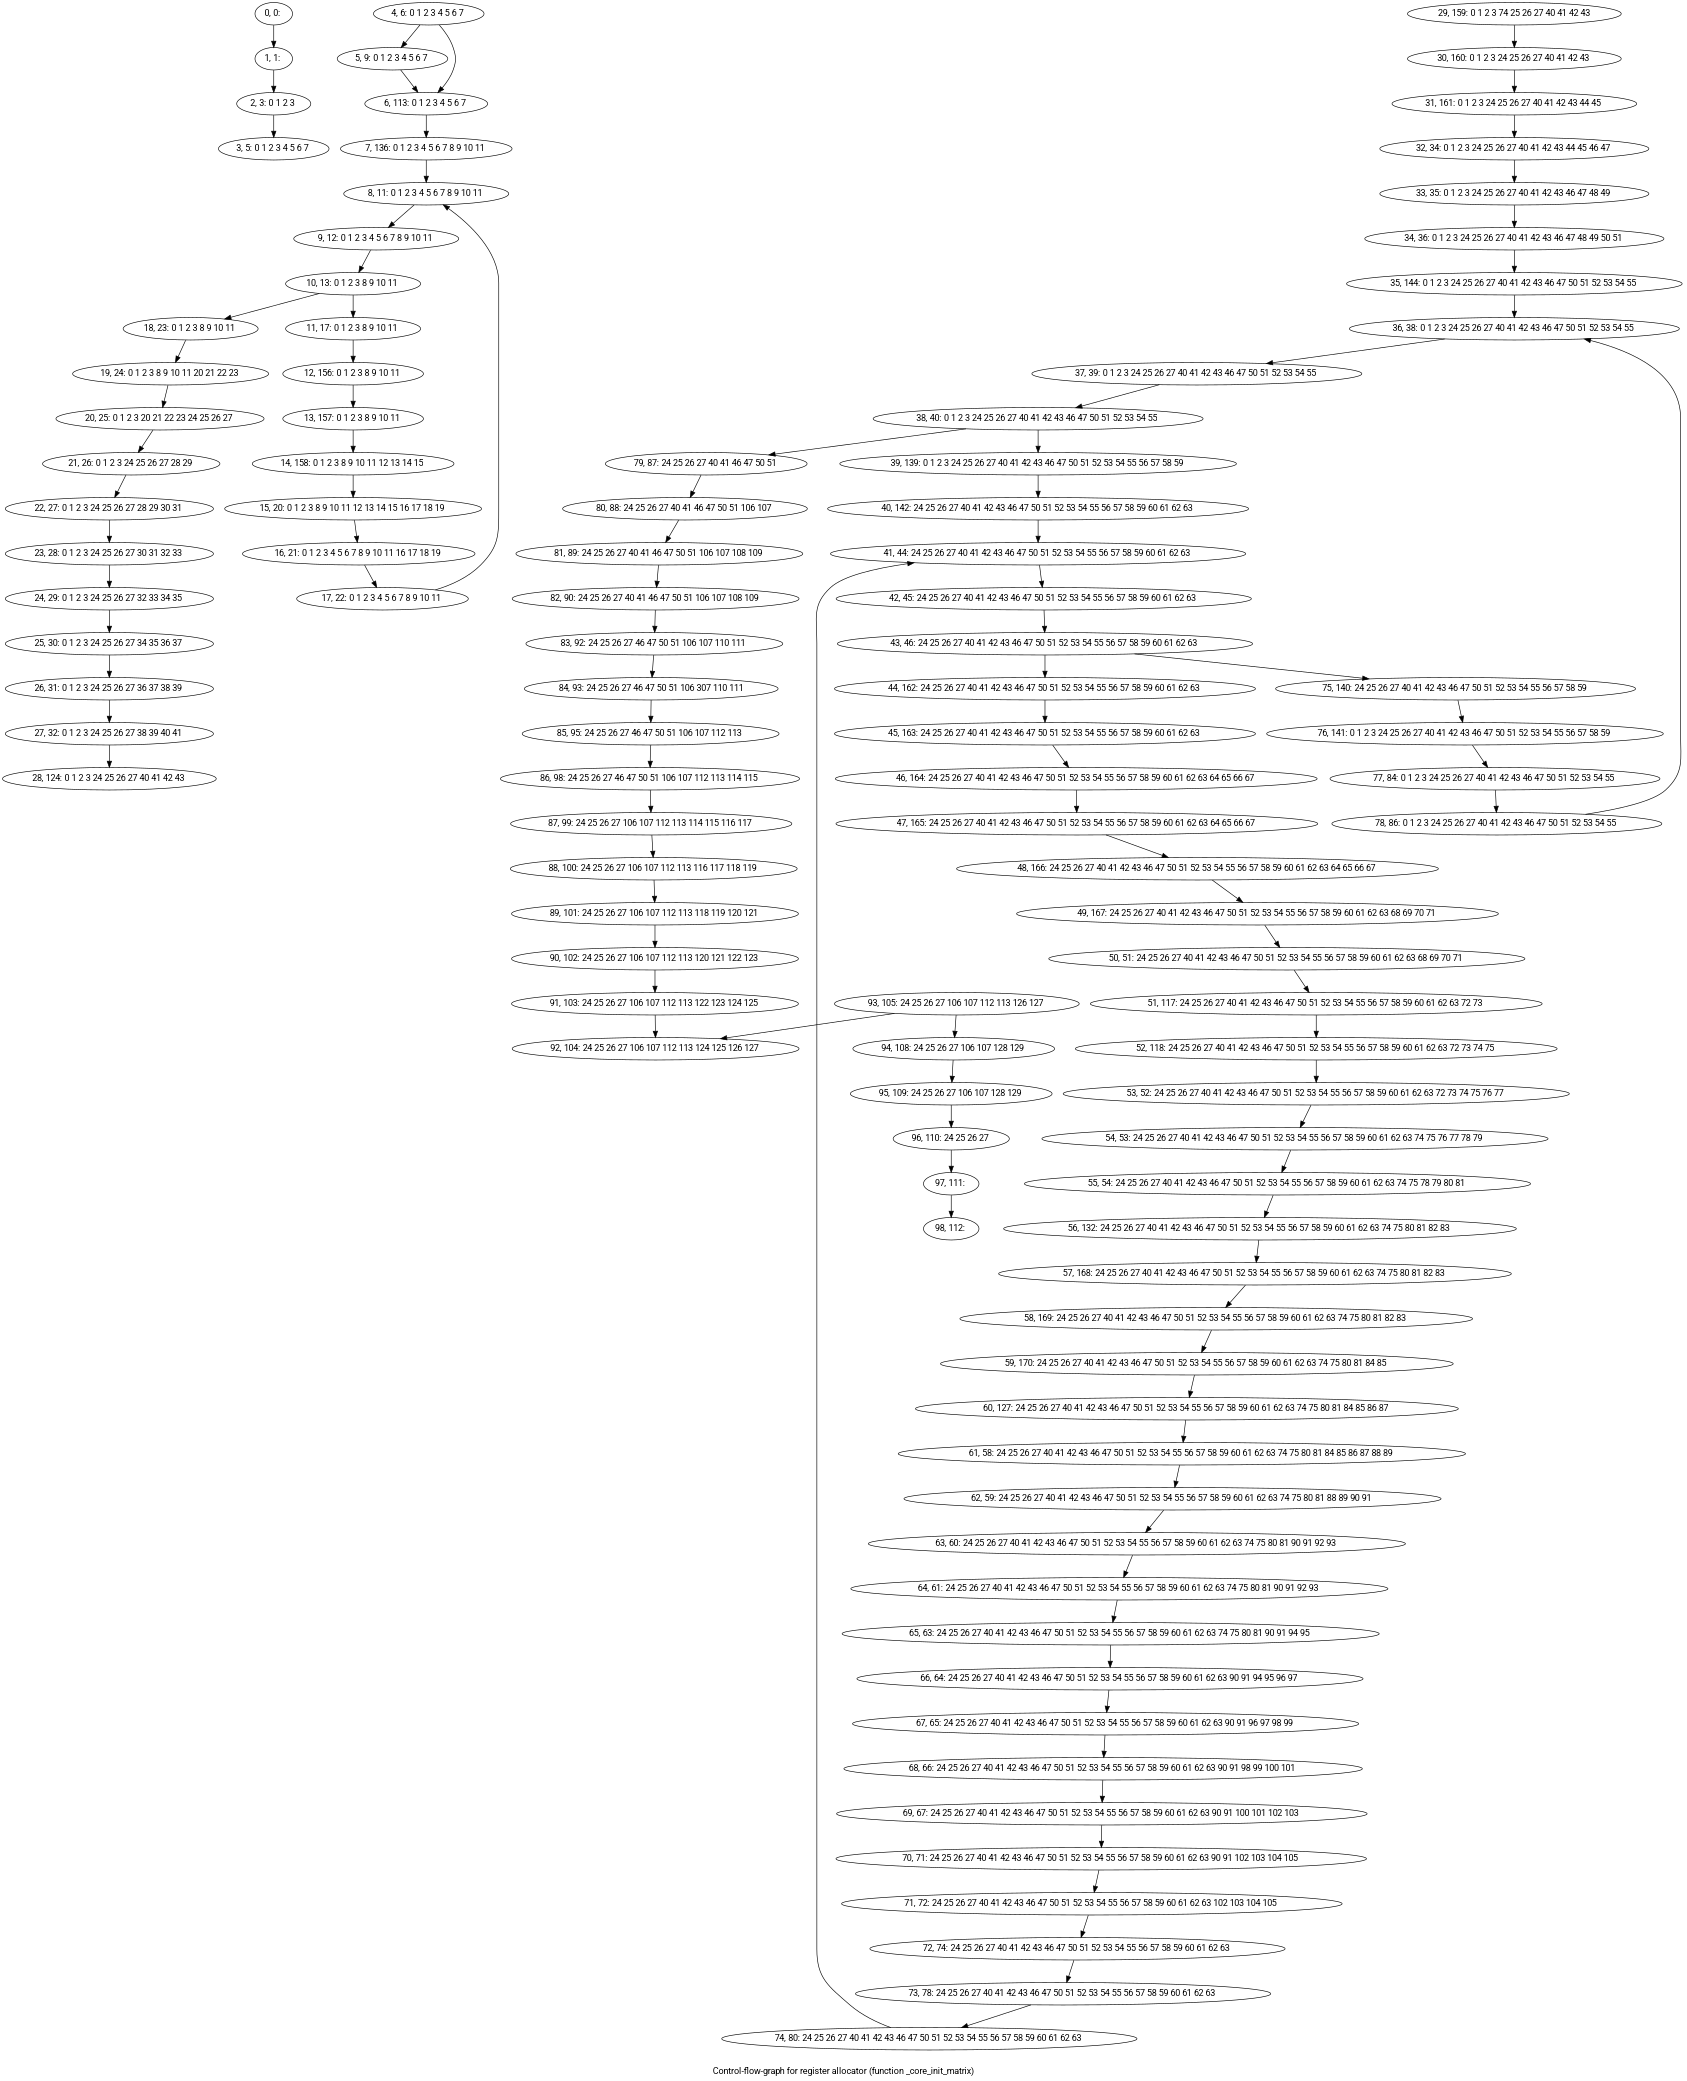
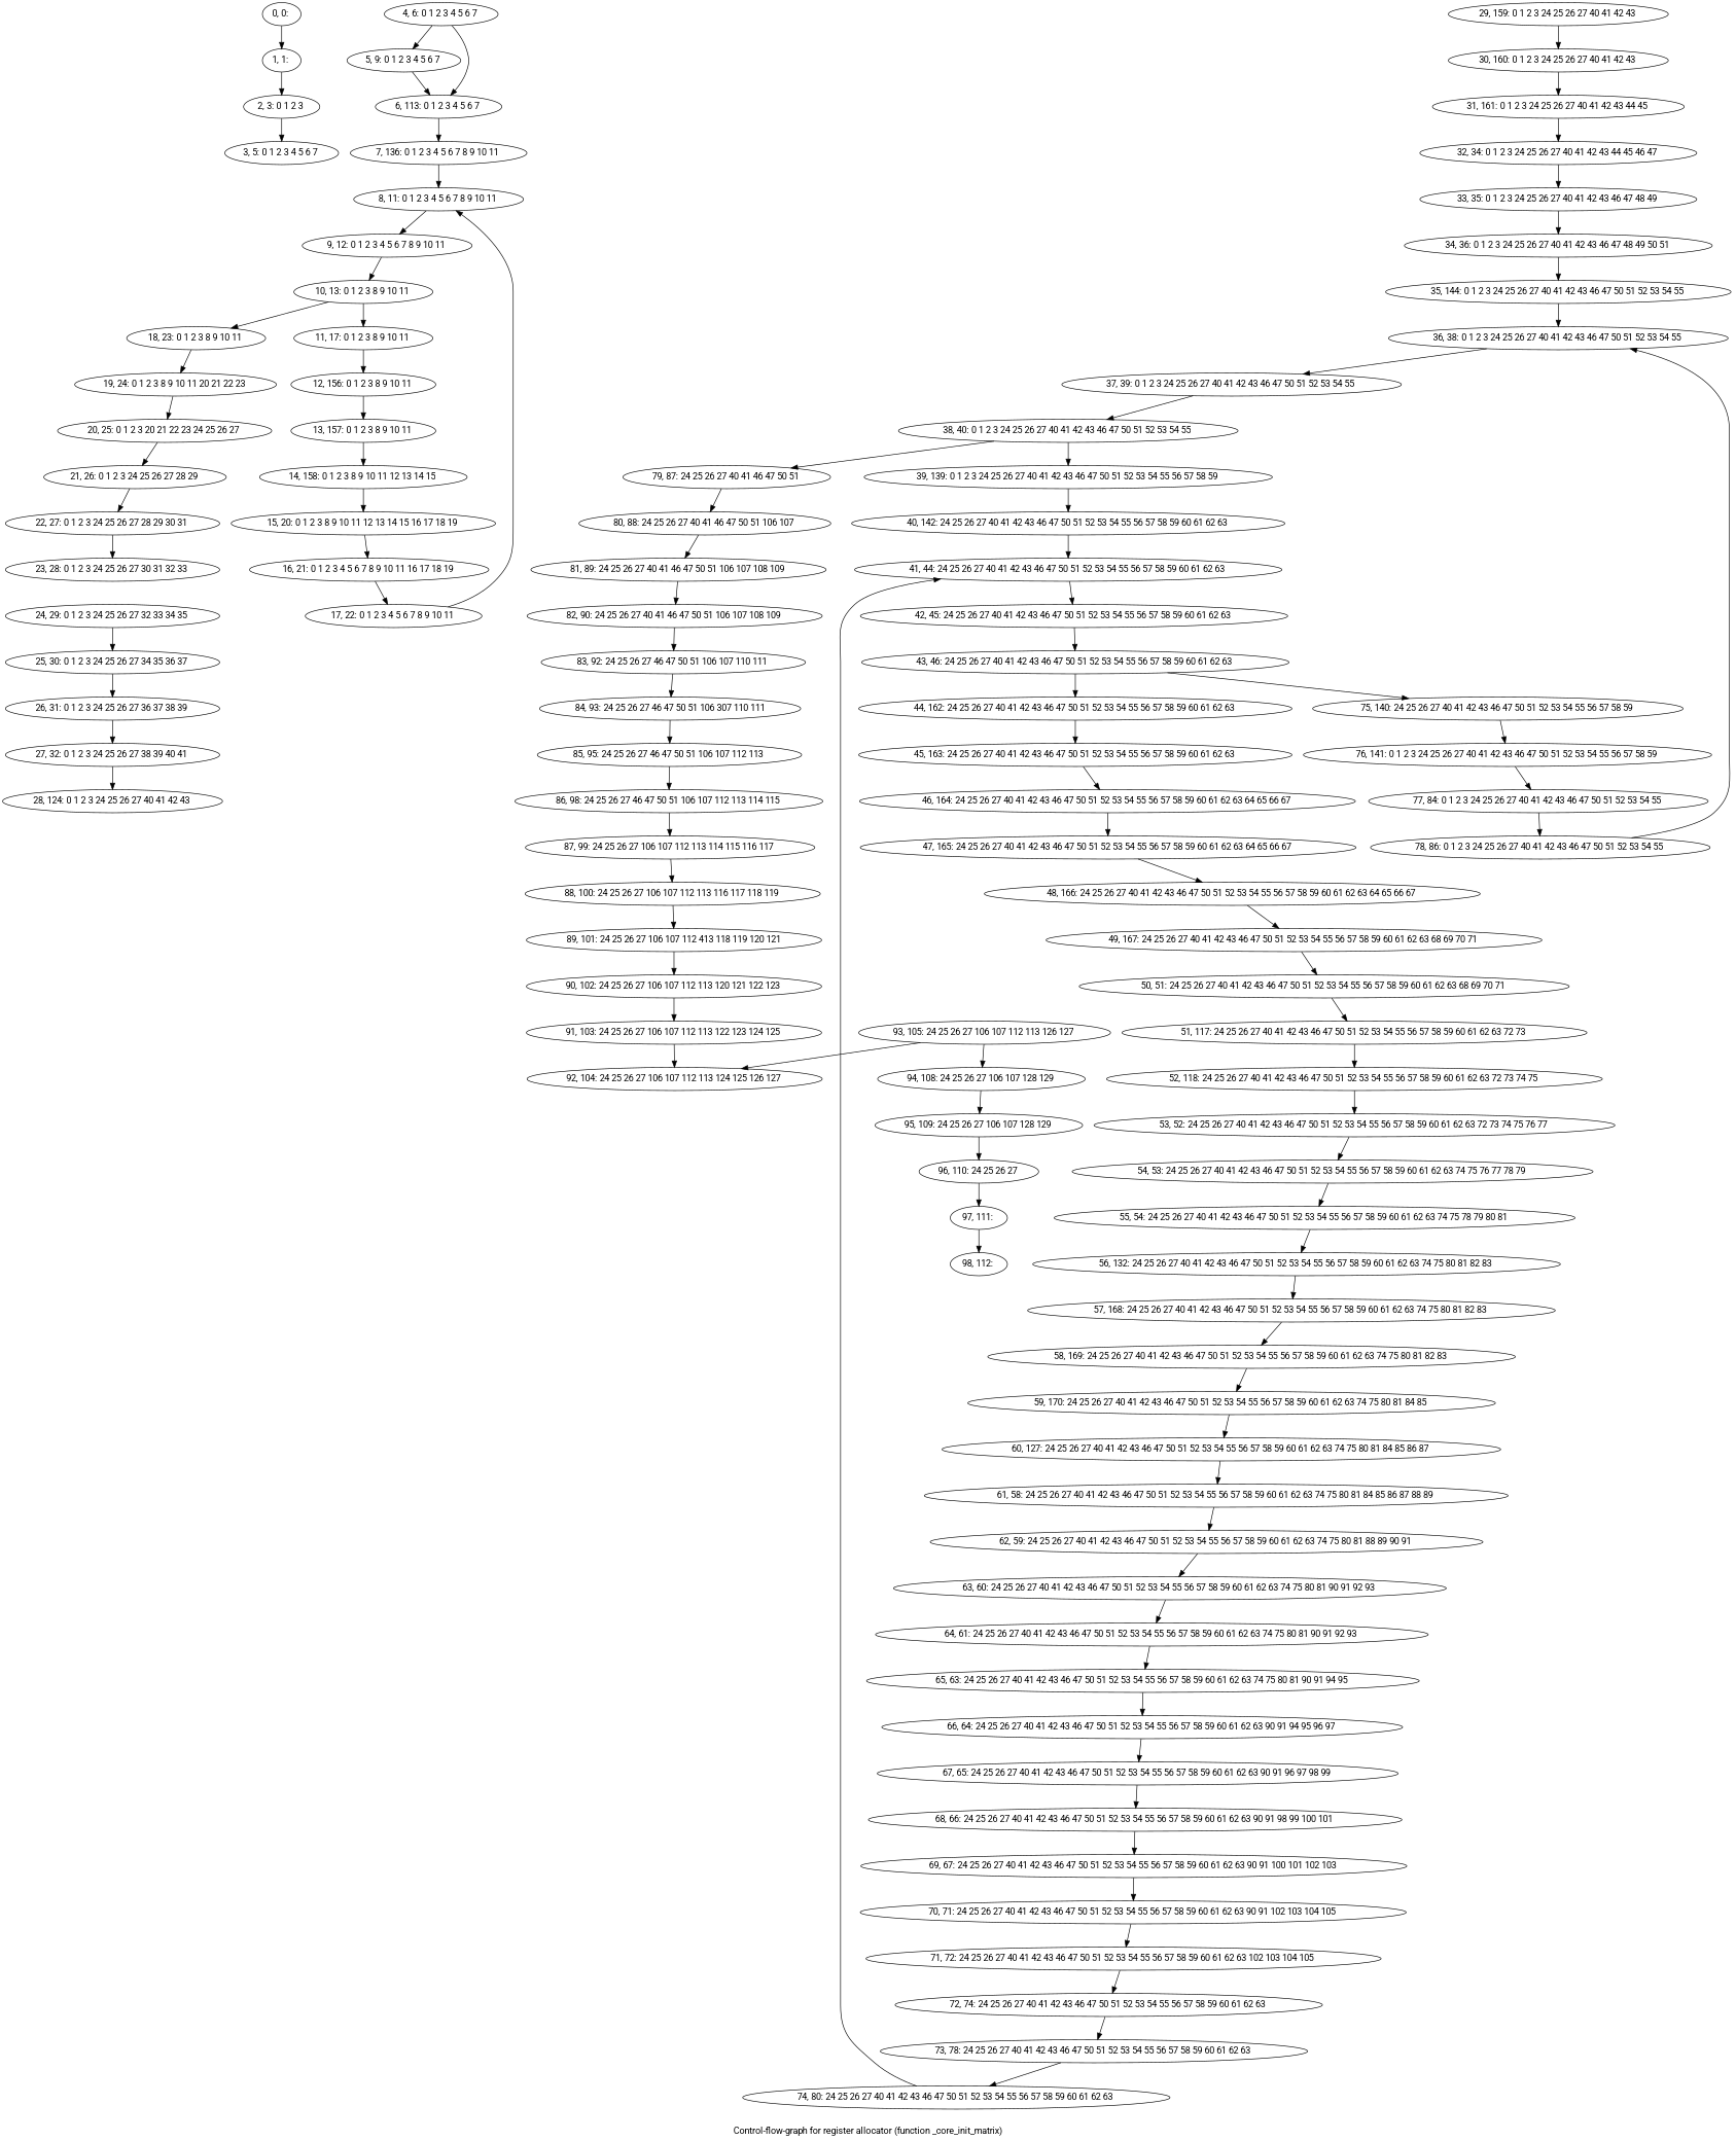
  digraph {
    fontname=Roboto
    label="Control-flow-graph for register allocator (function _core_init_matrix)"
    node [fontname=Roboto]
    edge [fontname=Roboto]
    n1 [label="0, 0: "]
    n2 [label="1, 1: "]
    n3 [label="2, 3: 0 1 2 3 "]
    n4 [label="3, 5: 0 1 2 3 4 5 6 7 "]
    n5 [label="4, 6: 0 1 2 3 4 5 6 7 "]
    n6 [label="5, 9: 0 1 2 3 4 5 6 7 "]
    n7 [label="6, 113: 0 1 2 3 4 5 6 7 "]
    n8 [label="7, 136: 0 1 2 3 4 5 6 7 8 9 10 11 "]
    n9 [label="8, 11: 0 1 2 3 4 5 6 7 8 9 10 11 "]
    n10 [label="9, 12: 0 1 2 3 4 5 6 7 8 9 10 11 "]
    n11 [label="10, 13: 0 1 2 3 8 9 10 11 "]
    n12 [label="11, 17: 0 1 2 3 8 9 10 11 "]
    n13 [label="18, 23: 0 1 2 3 8 9 10 11 "]
    n14 [label="12, 156: 0 1 2 3 8 9 10 11 "]
    n15 [label="19, 24: 0 1 2 3 8 9 10 11 20 21 22 23 "]
    n16 [label="13, 157: 0 1 2 3 8 9 10 11 "]
    n17 [label="14, 158: 0 1 2 3 8 9 10 11 12 13 14 15 "]
    n18 [label="15, 20: 0 1 2 3 8 9 10 11 12 13 14 15 16 17 18 19 "]
    n19 [label="16, 21: 0 1 2 3 4 5 6 7 8 9 10 11 16 17 18 19 "]
    n20 [label="17, 22: 0 1 2 3 4 5 6 7 8 9 10 11 "]
    n21 [label="20, 25: 0 1 2 3 20 21 22 23 24 25 26 27 "]
    n22 [label="21, 26: 0 1 2 3 24 25 26 27 28 29 "]
    n23 [label="22, 27: 0 1 2 3 24 25 26 27 28 29 30 31 "]
    n24 [label="23, 28: 0 1 2 3 24 25 26 27 30 31 32 33 "]
    n25 [label="24, 29: 0 1 2 3 24 25 26 27 32 33 34 35 "]
    n26 [label="25, 30: 0 1 2 3 24 25 26 27 34 35 36 37 "]
    n27 [label="26, 31: 0 1 2 3 24 25 26 27 36 37 38 39 "]
    n28 [label="27, 32: 0 1 2 3 24 25 26 27 38 39 40 41 "]
    n29 [label="28, 124: 0 1 2 3 24 25 26 27 40 41 42 43 "]
-   n30 [label="29, 159: 0 1 2 3 74 25 26 27 40 41 42 43"]
+   n30 [label="29, 159: 0 1 2 3 24 25 26 27 40 41 42 43 "]
    n31 [label="30, 160: 0 1 2 3 24 25 26 27 40 41 42 43 "]
    n32 [label="31, 161: 0 1 2 3 24 25 26 27 40 41 42 43 44 45 "]
    n33 [label="32, 34: 0 1 2 3 24 25 26 27 40 41 42 43 44 45 46 47 "]
    n34 [label="33, 35: 0 1 2 3 24 25 26 27 40 41 42 43 46 47 48 49 "]
    n35 [label="34, 36: 0 1 2 3 24 25 26 27 40 41 42 43 46 47 48 49 50 51 "]
    n36 [label="35, 144: 0 1 2 3 24 25 26 27 40 41 42 43 46 47 50 51 52 53 54 55 "]
    n37 [label="36, 38: 0 1 2 3 24 25 26 27 40 41 42 43 46 47 50 51 52 53 54 55 "]
    n38 [label="37, 39: 0 1 2 3 24 25 26 27 40 41 42 43 46 47 50 51 52 53 54 55 "]
    n39 [label="38, 40: 0 1 2 3 24 25 26 27 40 41 42 43 46 47 50 51 52 53 54 55 "]
    n40 [label="39, 139: 0 1 2 3 24 25 26 27 40 41 42 43 46 47 50 51 52 53 54 55 56 57 58 59 "]
    n41 [label="79, 87: 24 25 26 27 40 41 46 47 50 51 "]
    n42 [label="40, 142: 24 25 26 27 40 41 42 43 46 47 50 51 52 53 54 55 56 57 58 59 60 61 62 63 "]
    n43 [label="80, 88: 24 25 26 27 40 41 46 47 50 51 106 107 "]
    n44 [label="41, 44: 24 25 26 27 40 41 42 43 46 47 50 51 52 53 54 55 56 57 58 59 60 61 62 63 "]
    n45 [label="42, 45: 24 25 26 27 40 41 42 43 46 47 50 51 52 53 54 55 56 57 58 59 60 61 62 63 "]
    n46 [label="43, 46: 24 25 26 27 40 41 42 43 46 47 50 51 52 53 54 55 56 57 58 59 60 61 62 63 "]
    n47 [label="44, 162: 24 25 26 27 40 41 42 43 46 47 50 51 52 53 54 55 56 57 58 59 60 61 62 63 "]
    n48 [label="75, 140: 24 25 26 27 40 41 42 43 46 47 50 51 52 53 54 55 56 57 58 59 "]
    n49 [label="45, 163: 24 25 26 27 40 41 42 43 46 47 50 51 52 53 54 55 56 57 58 59 60 61 62 63 "]
    n50 [label="76, 141: 0 1 2 3 24 25 26 27 40 41 42 43 46 47 50 51 52 53 54 55 56 57 58 59 "]
    n51 [label="46, 164: 24 25 26 27 40 41 42 43 46 47 50 51 52 53 54 55 56 57 58 59 60 61 62 63 64 65 66 67 "]
    n52 [label="47, 165: 24 25 26 27 40 41 42 43 46 47 50 51 52 53 54 55 56 57 58 59 60 61 62 63 64 65 66 67 "]
    n53 [label="48, 166: 24 25 26 27 40 41 42 43 46 47 50 51 52 53 54 55 56 57 58 59 60 61 62 63 64 65 66 67 "]
    n54 [label="49, 167: 24 25 26 27 40 41 42 43 46 47 50 51 52 53 54 55 56 57 58 59 60 61 62 63 68 69 70 71 "]
    n55 [label="50, 51: 24 25 26 27 40 41 42 43 46 47 50 51 52 53 54 55 56 57 58 59 60 61 62 63 68 69 70 71 "]
    n56 [label="51, 117: 24 25 26 27 40 41 42 43 46 47 50 51 52 53 54 55 56 57 58 59 60 61 62 63 72 73 "]
    n57 [label="52, 118: 24 25 26 27 40 41 42 43 46 47 50 51 52 53 54 55 56 57 58 59 60 61 62 63 72 73 74 75 "]
    n58 [label="53, 52: 24 25 26 27 40 41 42 43 46 47 50 51 52 53 54 55 56 57 58 59 60 61 62 63 72 73 74 75 76 77 "]
    n59 [label="54, 53: 24 25 26 27 40 41 42 43 46 47 50 51 52 53 54 55 56 57 58 59 60 61 62 63 74 75 76 77 78 79 "]
    n60 [label="55, 54: 24 25 26 27 40 41 42 43 46 47 50 51 52 53 54 55 56 57 58 59 60 61 62 63 74 75 78 79 80 81 "]
    n61 [label="56, 132: 24 25 26 27 40 41 42 43 46 47 50 51 52 53 54 55 56 57 58 59 60 61 62 63 74 75 80 81 82 83 "]
    n62 [label="57, 168: 24 25 26 27 40 41 42 43 46 47 50 51 52 53 54 55 56 57 58 59 60 61 62 63 74 75 80 81 82 83 "]
    n63 [label="58, 169: 24 25 26 27 40 41 42 43 46 47 50 51 52 53 54 55 56 57 58 59 60 61 62 63 74 75 80 81 82 83 "]
    n64 [label="59, 170: 24 25 26 27 40 41 42 43 46 47 50 51 52 53 54 55 56 57 58 59 60 61 62 63 74 75 80 81 84 85 "]
    n65 [label="60, 127: 24 25 26 27 40 41 42 43 46 47 50 51 52 53 54 55 56 57 58 59 60 61 62 63 74 75 80 81 84 85 86 87 "]
    n66 [label="61, 58: 24 25 26 27 40 41 42 43 46 47 50 51 52 53 54 55 56 57 58 59 60 61 62 63 74 75 80 81 84 85 86 87 88 89 "]
    n67 [label="62, 59: 24 25 26 27 40 41 42 43 46 47 50 51 52 53 54 55 56 57 58 59 60 61 62 63 74 75 80 81 88 89 90 91 "]
    n68 [label="63, 60: 24 25 26 27 40 41 42 43 46 47 50 51 52 53 54 55 56 57 58 59 60 61 62 63 74 75 80 81 90 91 92 93 "]
    n69 [label="64, 61: 24 25 26 27 40 41 42 43 46 47 50 51 52 53 54 55 56 57 58 59 60 61 62 63 74 75 80 81 90 91 92 93 "]
    n70 [label="65, 63: 24 25 26 27 40 41 42 43 46 47 50 51 52 53 54 55 56 57 58 59 60 61 62 63 74 75 80 81 90 91 94 95 "]
    n71 [label="66, 64: 24 25 26 27 40 41 42 43 46 47 50 51 52 53 54 55 56 57 58 59 60 61 62 63 90 91 94 95 96 97 "]
    n72 [label="67, 65: 24 25 26 27 40 41 42 43 46 47 50 51 52 53 54 55 56 57 58 59 60 61 62 63 90 91 96 97 98 99 "]
    n73 [label="68, 66: 24 25 26 27 40 41 42 43 46 47 50 51 52 53 54 55 56 57 58 59 60 61 62 63 90 91 98 99 100 101 "]
    n74 [label="69, 67: 24 25 26 27 40 41 42 43 46 47 50 51 52 53 54 55 56 57 58 59 60 61 62 63 90 91 100 101 102 103 "]
    n75 [label="70, 71: 24 25 26 27 40 41 42 43 46 47 50 51 52 53 54 55 56 57 58 59 60 61 62 63 90 91 102 103 104 105 "]
    n76 [label="71, 72: 24 25 26 27 40 41 42 43 46 47 50 51 52 53 54 55 56 57 58 59 60 61 62 63 102 103 104 105 "]
    n77 [label="72, 74: 24 25 26 27 40 41 42 43 46 47 50 51 52 53 54 55 56 57 58 59 60 61 62 63 "]
    n78 [label="73, 78: 24 25 26 27 40 41 42 43 46 47 50 51 52 53 54 55 56 57 58 59 60 61 62 63 "]
    n79 [label="74, 80: 24 25 26 27 40 41 42 43 46 47 50 51 52 53 54 55 56 57 58 59 60 61 62 63 "]
    n80 [label="77, 84: 0 1 2 3 24 25 26 27 40 41 42 43 46 47 50 51 52 53 54 55 "]
    n81 [label="78, 86: 0 1 2 3 24 25 26 27 40 41 42 43 46 47 50 51 52 53 54 55 "]
    n82 [label="81, 89: 24 25 26 27 40 41 46 47 50 51 106 107 108 109 "]
    n83 [label="82, 90: 24 25 26 27 40 41 46 47 50 51 106 107 108 109 "]
    n84 [label="83, 92: 24 25 26 27 46 47 50 51 106 107 110 111 "]
    n85 [label="84, 93: 24 25 26 27 46 47 50 51 106 307 110 111"]
    n86 [label="85, 95: 24 25 26 27 46 47 50 51 106 107 112 113 "]
    n87 [label="86, 98: 24 25 26 27 46 47 50 51 106 107 112 113 114 115 "]
    n88 [label="87, 99: 24 25 26 27 106 107 112 113 114 115 116 117 "]
    n89 [label="88, 100: 24 25 26 27 106 107 112 113 116 117 118 119 "]
-   n90 [label="89, 101: 24 25 26 27 106 107 112 113 118 119 120 121 "]
+   n90 [label="89, 101: 24 25 26 27 106 107 112 413 118 119 120 121"]
    n91 [label="90, 102: 24 25 26 27 106 107 112 113 120 121 122 123 "]
    n92 [label="91, 103: 24 25 26 27 106 107 112 113 122 123 124 125 "]
    n93 [label="92, 104: 24 25 26 27 106 107 112 113 124 125 126 127 "]
    n94 [label="93, 105: 24 25 26 27 106 107 112 113 126 127 "]
    n95 [label="94, 108: 24 25 26 27 106 107 128 129 "]
    n96 [label="95, 109: 24 25 26 27 106 107 128 129 "]
    n97 [label="96, 110: 24 25 26 27 "]
    n98 [label="97, 111: "]
    n99 [label="98, 112: "]
    n1 -> n2
    n2 -> n3
    n3 -> n4
    n5 -> n6
    n5 -> n7
    n6 -> n7
    n7 -> n8
    n8 -> n9
    n9 -> n10
    n10 -> n11
    n11 -> n12
    n11 -> n13
    n12 -> n14
    n13 -> n15
    n14 -> n16
    n15 -> n21
    n16 -> n17
    n17 -> n18
    n18 -> n19
    n19 -> n20
    n20 -> n9
    n21 -> n22
    n22 -> n23
    n23 -> n24
-   n24 -> n25
    n25 -> n26
    n26 -> n27
    n27 -> n28
    n28 -> n29
    n30 -> n31
    n31 -> n32
    n32 -> n33
    n33 -> n34
    n34 -> n35
    n35 -> n36
    n36 -> n37
    n37 -> n38
    n38 -> n39
    n39 -> n40
    n39 -> n41
    n40 -> n42
    n41 -> n43
    n42 -> n44
    n43 -> n82
    n44 -> n45
    n45 -> n46
    n46 -> n47
    n46 -> n48
    n47 -> n49
    n48 -> n50
    n49 -> n51
    n50 -> n80
    n51 -> n52
    n52 -> n53
    n53 -> n54
    n54 -> n55
    n55 -> n56
    n56 -> n57
    n57 -> n58
    n58 -> n59
    n59 -> n60
    n60 -> n61
    n61 -> n62
    n62 -> n63
    n63 -> n64
    n64 -> n65
    n65 -> n66
    n66 -> n67
    n67 -> n68
    n68 -> n69
    n69 -> n70
    n70 -> n71
    n71 -> n72
    n72 -> n73
    n73 -> n74
    n74 -> n75
    n75 -> n76
    n76 -> n77
    n77 -> n78
    n78 -> n79
    n79 -> n44
    n80 -> n81
    n81 -> n37
    n82 -> n83
    n83 -> n84
    n84 -> n85
    n85 -> n86
    n86 -> n87
    n87 -> n88
    n88 -> n89
    n89 -> n90
    n90 -> n91
    n91 -> n92
    n92 -> n93
    n94 -> n93
    n94 -> n95
    n95 -> n96
    n96 -> n97
    n97 -> n98
    n98 -> n99
  }
